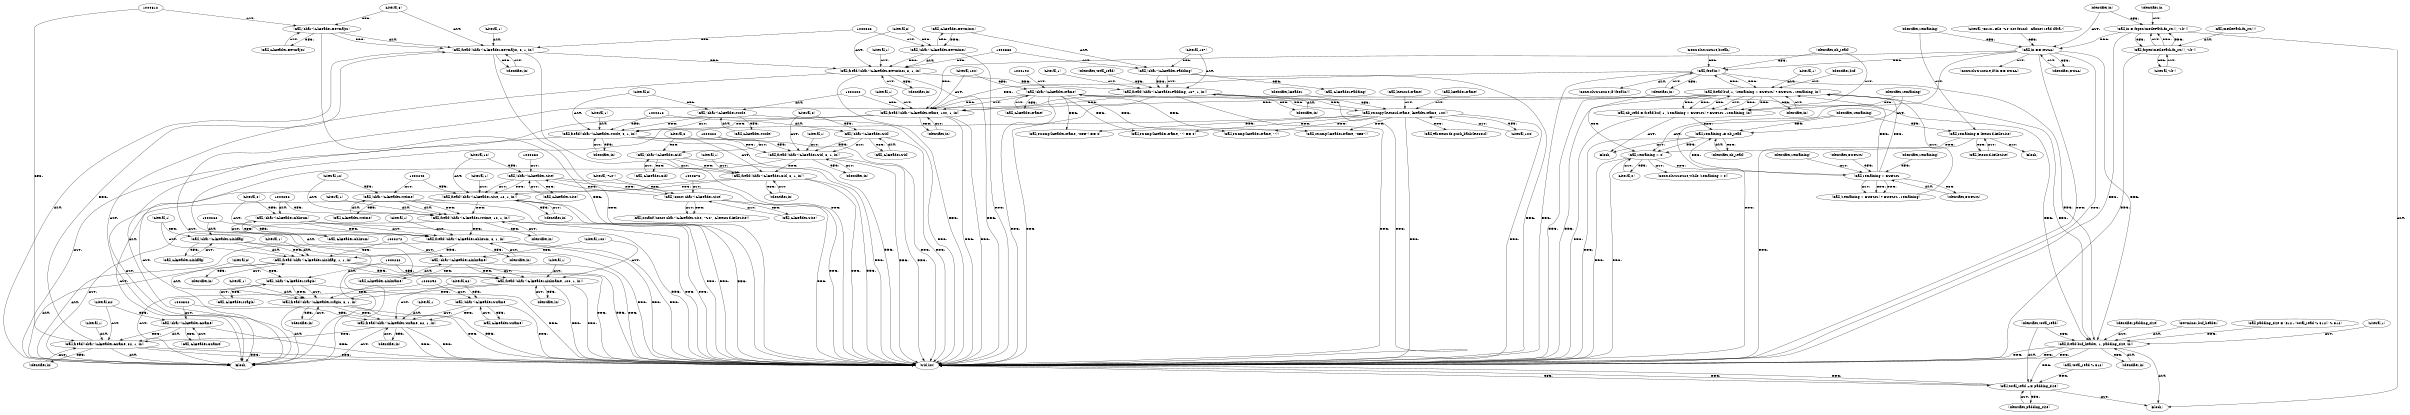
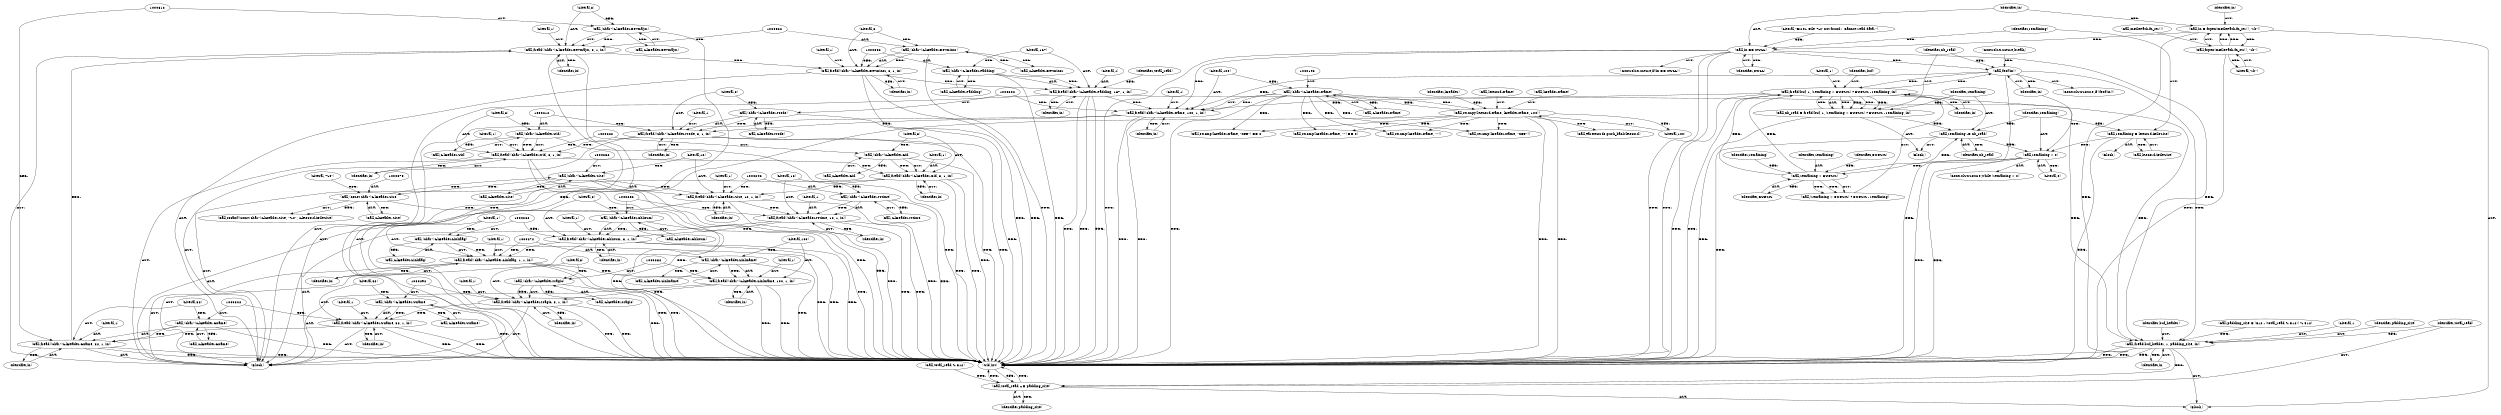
  digraph {
    n1 [label="(Call,fread((char*)&lHeader.Devmajor, 8, 1, in))"]
    n2 [label="(Call,fread((char*)&lHeader.Devminor, 8, 1, in))"]
    n3 [label="(Uid,int)"]
    n4 [label="(Identifier,in)"]
    n5 [label="(Block,)"]
    n6 [label="(Call,fread((char*)&lHeader.Padding, 167, 1, in))"]
    n7 [label="(Identifier,in)"]
    n8 [label="(Call,total_read += padding_size)"]
    n9 [label="(Call,(char*)&lHeader.Devmajor)"]
    n10 [label="(Call,&lHeader.Devmajor)"]
    n11 [label="(Call,fread((char*)&lHeader.Gname, 32, 1, in))"]
    n12 [label="(Identifier,in)"]
    n13 [label="(Call,(char*)&lHeader.Gname)"]
    n14 [label="(Call,&lHeader.Gname)"]
    n15 [label="(Call,fread((char*)&lHeader.Uname, 32, 1, in))"]
    n16 [label="(Identifier,in)"]
    n17 [label="(Call,(char*)&lHeader.Uname)"]
    n18 [label="(Call,&lHeader.Uname)"]
    n19 [label="(Call,fread((char*)&lHeader.Magic, 8, 1, in))"]
    n20 [label="(Identifier,in)"]
    n21 [label="(Call,(char*)&lHeader.Magic)"]
    n22 [label="(Call,&lHeader.Magic)"]
    n23 [label="(Call,fread((char*)&lHeader.Linkname, 100, 1, in))"]
    n24 [label="(Identifier,in)"]
    n25 [label="(Call,(char*)&lHeader.Linkname)"]
    n26 [label="(Call,&lHeader.Linkname)"]
    n27 [label="(Call,fread((char*)&lHeader.Linkflag, 1, 1, in))"]
    n28 [label="(Identifier,in)"]
    n29 [label="(Call,(char*)&lHeader.Linkflag)"]
    n30 [label="(Call,&lHeader.Linkflag)"]
    n31 [label="(Call,fread((char*)&lHeader.Chksum, 8, 1, in))"]
    n32 [label="(Identifier,in)"]
    n33 [label="(Call,(char*)&lHeader.Chksum)"]
    n34 [label="(Call,&lHeader.Chksum)"]
    n35 [label="(Call,fread((char*)&lHeader.Mtime, 12, 1, in))"]
    n36 [label="(Identifier,in)"]
    n37 [label="(Call,(char*)&lHeader.Mtime)"]
    n38 [label="(Call,&lHeader.Mtime)"]
    n39 [label="(Call,fread((char*)&lHeader.Size, 12, 1, in))"]
    n40 [label="(Identifier,in)"]
    n41 [label="(Call,(char*)&lHeader.Size)"]
    n42 [label="(Call,(const char*)&lHeader.Size)"]
    n43 [label="(Call,&lHeader.Size)"]
    n44 [label="(Call,&lHeader.Size)"]
    n45 [label="(Call,sscanf((const char*)&lHeader.Size, \"%o\", &lRecord.iFileSize))"]
    n46 [label="(Call,fread((char*)&lHeader.Gid, 8, 1, in))"]
    n47 [label="(Identifier,in)"]
    n48 [label="(Call,(char*)&lHeader.Gid)"]
    n49 [label="(Call,&lHeader.Gid)"]
    n50 [label="(Call,fread((char*)&lHeader.Uid, 8, 1, in))"]
    n51 [label="(Identifier,in)"]
    n52 [label="(Call,(char*)&lHeader.Uid)"]
    n53 [label="(Call,&lHeader.Uid)"]
    n54 [label="(Call,fread((char*)&lHeader.Mode, 8, 1, in))"]
    n55 [label="(Identifier,in)"]
    n56 [label="(Call,(char*)&lHeader.Mode)"]
    n57 [label="(Call,&lHeader.Mode)"]
    n58 [label="(Call,fread((char*)&lHeader.Name, 100, 1, in))"]
    n59 [label="(Identifier,in)"]
    n60 [label="(Call,(char*)&lHeader.Name)"]
    n61 [label="(Call,strncpy(lRecord.Name, lHeader.Name, 100))"]
    n62 [label="(Call,strcmp(lHeader.Name, \"\xFF\"))"]
    n63 [label="(Call,&lHeader.Name)"]
    n64 [label="(Call,strcmp(lHeader.Name, \"\xFF\") == 0)"]
    n65 [label="(Call,strcmp(lHeader.Name, \"\") == 0)"]
    n66 [label="(Call,strcmp(lHeader.Name, \"\"))"]
    n67 [label="(Call,TarRecords.push_back(lRecord))"]
    n68 [label="(Literal,100)"]
    n69 [label="(Call,fread(buf_header, 1, padding_size, in))"]
    n70 [label="(Identifier,in)"]
    n71 [label="(Block,)"]
    n72 [label="(Identifier,in)"]
    n73 [label="(Call,(char*)&lHeader.Padding)"]
    n74 [label="(Call,&lHeader.Padding)"]
    n75 [label="(Call,(char*)&lHeader.Devminor)"]
    n76 [label="(Call,&lHeader.Devminor)"]
    n77 [label="(Call,in == NULL)"]
    n78 [label="(Call,feof(in))"]
    n79 [label="(Identifier,NULL)"]
    n80 [label="(ControlStructure,if(in == NULL))"]
    n81 [label="(Call,fread(buf, 1, (remaining > BUFSIZ) ? BUFSIZ : remaining, in))"]
    n82 [label="(Identifier,in)"]
    n83 [label="(ControlStructure,if (feof(in)))"]
    n84 [label="(Call,in = fopen(mFilePath.fn_str(), \"rb\"))"]
    n85 [label="(Call,fopen(mFilePath.fn_str(), \"rb\"))"]
    n86 [label="(Literal,\"rb\")"]
    n87 [label="(Call,nb_read = fread(buf, 1, (remaining > BUFSIZ) ? BUFSIZ : remaining, in))"]
    n88 [label="(Identifier,in)"]
    n89 [label="(Call,remaining -= nb_read)"]
    n90 [label="(Block,)"]
    n91 [label="(Call,remaining > BUFSIZ)"]
    n92 [label="(Call,(remaining > BUFSIZ) ? BUFSIZ : remaining)"]
    n93 [label="(Identifier,BUFSIZ)"]
    n94 [label="(Call,remaining > 0)"]
    n95 [label="(Identifier,nb_read)"]
    n96 [label="(ControlStructure,while (remaining > 0))"]
    n97 [label="(Literal,0)"]
    n98 [label="(Call,remaining = lRecord.iFileSize)"]
    n99 [label="(Call,lRecord.iFileSize)"]
    n100 [label="(Block,)"]
    n101 [label="(Identifier,padding_size)"]
    n102 [label="(Call,total_read % 512)"]
    n103 [label="(Identifier,padding_size)"]
    n104 [label="(Identifier,in)"]
    n105 [label="(Identifier,remaining)"]
    n106 [label="(Literal,1)"]
    n107 [label="(Literal,1)"]
    n108 [label="(Literal,\"%o\")"]
    n109 [label="(Literal,1)"]
    n110 [label="(Identifier,buf)"]
-   n111 [label="(Devminor,buf_header)"]
+   n111 [label="(Identifier,buf_header)"]
    n112 [label="(Call,lRecord.Name)"]
    n113 [label="(Identifier,remaining)"]
    n114 [label="(Literal,12)"]
    n115 [label="(Literal,8)"]
    n116 [label="(Literal,1)"]
    n117 [label="(Identifier,nb_read)"]
    n118 [label="(ControlStructure,break;)"]
    n119 [label="(Call,mFilePath.fn_str())"]
    n120 [label="(Identifier,BUFSIZ)"]
    n121 [label="(Literal,8)"]
    n122 [label="(Identifier,remaining)"]
    n123 [label="(Literal,1)"]
    n124 [label="(Literal,1)"]
    n125 [label="(Identifier,total_read)"]
    n126 [label="(Literal,32)"]
    n127 [label="(Literal,1)"]
    n128 [label="(Literal,8)"]
    n129 [label="(Literal,1)"]
    n130 [label="(Literal,1)"]
    n131 [label="(Literal,1)"]
    n132 [label="(Literal,100)"]
    n133 [label="(Literal,\"Error: File '%s' not found!  Cannot read data.\")"]
    n134 [label="(Literal,1)"]
    n135 [label="(Call,lHeader.Name)"]
    n136 [label="(Literal,1)"]
    n137 [label="(Literal,1)"]
    n138 [label="(Literal,32)"]
    n139 [label="(Literal,100)"]
    n140 [label="(Identifier,in)"]
    n141 [label="(Call,padding_size = (512 - (total_read % 512)) % 512)"]
    n142 [label="(Identifier,total_read)"]
    n143 [label="(Literal,1)"]
    n144 [label="(Identifier,remaining)"]
    n145 [label="(Literal,1)"]
    n146 [label="(Identifier,remaining)"]
    n147 [label="(Literal,8)"]
    n148 [label="(Literal,1)"]
    n149 [label="(Literal,1)"]
    n150 [label="(Literal,167)"]
    n151 [label="(Literal,12)"]
    n152 [label="(Literal,8)"]
    n153 [label="(Identifier,lHeader)"]
    n154 [label="(Literal,8)"]
    n155 [label="(Literal,8)"]
    n156 [label="(Literal,1)"]
    1000322
    1000312
    1000302
    1000292
    1000282
    1000272
    1000262
    1000252
    1000242
    1000232
    1000373
    1000222
    1000212
    1000202
    1000192
    1000332
    n1 -> n2 [label="DDG: "]
    n1 -> n3 [label="DDG: "]
    n1 -> n3 [label="DDG: "]
    n1 -> n4 [label="CFG: "]
    n1 -> n5 [label="AST: "]
    n2 -> n3 [label="DDG: "]
    n2 -> n3 [label="DDG: "]
    n2 -> n5 [label="AST: "]
    n2 -> n6 [label="DDG: "]
    n2 -> n7 [label="CFG: "]
    n3 -> n8 [label="CFG: "]
    n4 -> n1 [label="AST: "]
    n6 -> n3 [label="DDG: "]
    n6 -> n3 [label="DDG: "]
    n6 -> n3 [label="DDG: "]
    n6 -> n5 [label="AST: "]
    n6 -> n58 [label="DDG: "]
    n6 -> n69 [label="DDG: "]
    n6 -> n70 [label="CFG: "]
    n7 -> n2 [label="AST: "]
    n8 -> n3 [label="DDG: "]
    n8 -> n3 [label="DDG: "]
    n8 -> n71 [label="AST: "]
    n8 -> n101 [label="CFG: "]
    n9 -> n1 [label="AST: "]
    n9 -> n1 [label="DDG: "]
    n9 -> n3 [label="DDG: "]
    n9 -> n10 [label="CFG: "]
    n10 -> n9 [label="AST: "]
    n11 -> n1 [label="DDG: "]
    n11 -> n3 [label="DDG: "]
    n11 -> n3 [label="DDG: "]
    n11 -> n5 [label="AST: "]
    n11 -> n12 [label="CFG: "]
    n12 -> n11 [label="AST: "]
    n13 -> n3 [label="DDG: "]
    n13 -> n11 [label="AST: "]
    n13 -> n11 [label="DDG: "]
    n13 -> n14 [label="CFG: "]
    n14 -> n13 [label="AST: "]
    n15 -> n3 [label="DDG: "]
    n15 -> n3 [label="DDG: "]
    n15 -> n5 [label="AST: "]
    n15 -> n11 [label="DDG: "]
    n15 -> n16 [label="CFG: "]
    n16 -> n15 [label="AST: "]
    n17 -> n3 [label="DDG: "]
    n17 -> n15 [label="AST: "]
    n17 -> n15 [label="DDG: "]
    n17 -> n18 [label="CFG: "]
    n18 -> n17 [label="AST: "]
    n19 -> n3 [label="DDG: "]
    n19 -> n3 [label="DDG: "]
    n19 -> n5 [label="AST: "]
    n19 -> n15 [label="DDG: "]
    n19 -> n20 [label="CFG: "]
    n20 -> n19 [label="AST: "]
    n21 -> n3 [label="DDG: "]
    n21 -> n19 [label="AST: "]
    n21 -> n19 [label="DDG: "]
    n21 -> n22 [label="CFG: "]
    n22 -> n21 [label="AST: "]
    n23 -> n3 [label="DDG: "]
    n23 -> n3 [label="DDG: "]
    n23 -> n5 [label="AST: "]
    n23 -> n19 [label="DDG: "]
    n23 -> n24 [label="CFG: "]
    n24 -> n23 [label="AST: "]
    n25 -> n3 [label="DDG: "]
    n25 -> n23 [label="AST: "]
    n25 -> n23 [label="DDG: "]
    n25 -> n26 [label="CFG: "]
    n26 -> n25 [label="AST: "]
    n27 -> n3 [label="DDG: "]
    n27 -> n3 [label="DDG: "]
    n27 -> n5 [label="AST: "]
    n27 -> n23 [label="DDG: "]
    n27 -> n28 [label="CFG: "]
    n28 -> n27 [label="AST: "]
    n29 -> n3 [label="DDG: "]
    n29 -> n27 [label="AST: "]
    n29 -> n27 [label="DDG: "]
    n29 -> n30 [label="CFG: "]
    n30 -> n29 [label="AST: "]
    n31 -> n3 [label="DDG: "]
    n31 -> n3 [label="DDG: "]
    n31 -> n5 [label="AST: "]
    n31 -> n27 [label="DDG: "]
    n31 -> n32 [label="CFG: "]
    n32 -> n31 [label="AST: "]
    n33 -> n3 [label="DDG: "]
    n33 -> n31 [label="AST: "]
    n33 -> n31 [label="DDG: "]
    n33 -> n34 [label="CFG: "]
    n34 -> n33 [label="AST: "]
    n35 -> n3 [label="DDG: "]
    n35 -> n3 [label="DDG: "]
    n35 -> n5 [label="AST: "]
    n35 -> n31 [label="DDG: "]
    n35 -> n36 [label="CFG: "]
    n36 -> n35 [label="AST: "]
    n37 -> n3 [label="DDG: "]
    n37 -> n35 [label="AST: "]
    n37 -> n35 [label="DDG: "]
    n37 -> n38 [label="CFG: "]
    n38 -> n37 [label="AST: "]
    n39 -> n3 [label="DDG: "]
    n39 -> n3 [label="DDG: "]
    n39 -> n5 [label="AST: "]
    n39 -> n35 [label="DDG: "]
    n39 -> n40 [label="CFG: "]
    n40 -> n39 [label="AST: "]
    n41 -> n3 [label="DDG: "]
    n41 -> n39 [label="AST: "]
    n41 -> n39 [label="DDG: "]
    n41 -> n42 [label="DDG: "]
    n41 -> n43 [label="CFG: "]
    n42 -> n3 [label="DDG: "]
    n42 -> n41 [label="DDG: "]
    n42 -> n44 [label="CFG: "]
    n42 -> n45 [label="AST: "]
    n42 -> n45 [label="DDG: "]
    n43 -> n41 [label="AST: "]
    n44 -> n42 [label="AST: "]
    n46 -> n3 [label="DDG: "]
    n46 -> n3 [label="DDG: "]
    n46 -> n5 [label="AST: "]
    n46 -> n39 [label="DDG: "]
    n46 -> n47 [label="CFG: "]
    n47 -> n46 [label="AST: "]
    n48 -> n3 [label="DDG: "]
    n48 -> n46 [label="AST: "]
    n48 -> n46 [label="DDG: "]
    n48 -> n49 [label="CFG: "]
    n49 -> n48 [label="AST: "]
    n50 -> n3 [label="DDG: "]
    n50 -> n3 [label="DDG: "]
    n50 -> n5 [label="AST: "]
    n50 -> n46 [label="DDG: "]
    n50 -> n51 [label="CFG: "]
    n51 -> n50 [label="AST: "]
    n52 -> n3 [label="DDG: "]
    n52 -> n50 [label="AST: "]
    n52 -> n50 [label="DDG: "]
    n52 -> n53 [label="CFG: "]
    n53 -> n52 [label="AST: "]
    n54 -> n3 [label="DDG: "]
    n54 -> n3 [label="DDG: "]
    n54 -> n5 [label="AST: "]
    n54 -> n50 [label="DDG: "]
    n54 -> n55 [label="CFG: "]
    n55 -> n54 [label="AST: "]
    n56 -> n3 [label="DDG: "]
    n56 -> n54 [label="AST: "]
    n56 -> n54 [label="DDG: "]
    n56 -> n57 [label="CFG: "]
    n57 -> n56 [label="AST: "]
    n58 -> n3 [label="DDG: "]
    n58 -> n3 [label="DDG: "]
    n58 -> n5 [label="AST: "]
    n58 -> n54 [label="DDG: "]
    n58 -> n59 [label="CFG: "]
    n59 -> n58 [label="AST: "]
    n60 -> n3 [label="DDG: "]
    n60 -> n58 [label="AST: "]
    n60 -> n58 [label="DDG: "]
    n60 -> n61 [label="DDG: "]
    n60 -> n62 [label="DDG: "]
    n60 -> n63 [label="CFG: "]
    n60 -> n64 [label="DDG: "]
    n60 -> n65 [label="DDG: "]
    n60 -> n66 [label="DDG: "]
    n61 -> n3 [label="DDG: "]
    n61 -> n3 [label="DDG: "]
    n61 -> n5 [label="AST: "]
    n61 -> n60 [label="DDG: "]
    n61 -> n62 [label="DDG: "]
    n61 -> n64 [label="DDG: "]
    n61 -> n65 [label="DDG: "]
    n61 -> n66 [label="DDG: "]
    n61 -> n67 [label="DDG: "]
    n61 -> n68 [label="CFG: "]
    n63 -> n60 [label="AST: "]
    n68 -> n61 [label="AST: "]
    n69 -> n3 [label="DDG: "]
    n69 -> n3 [label="DDG: "]
    n69 -> n3 [label="DDG: "]
    n69 -> n8 [label="DDG: "]
    n69 -> n71 [label="AST: "]
    n69 -> n72 [label="CFG: "]
    n70 -> n6 [label="AST: "]
    n72 -> n69 [label="AST: "]
    n73 -> n3 [label="DDG: "]
    n73 -> n6 [label="AST: "]
    n73 -> n6 [label="DDG: "]
    n73 -> n74 [label="CFG: "]
-   n76 -> n73 [label="AST: "]
+   n74 -> n73 [label="AST: "]
    n75 -> n2 [label="AST: "]
    n75 -> n2 [label="DDG: "]
    n75 -> n3 [label="DDG: "]
    n75 -> n76 [label="CFG: "]
    n76 -> n75 [label="DDG: "]
    n77 -> n3 [label="DDG: "]
    n77 -> n3 [label="DDG: "]
    n77 -> n3 [label="DDG: "]
    n77 -> n58 [label="DDG: "]
    n77 -> n69 [label="DDG: "]
    n77 -> n78 [label="DDG: "]
    n77 -> n79 [label="CFG: "]
    n77 -> n80 [label="AST: "]
    n78 -> n3 [label="DDG: "]
    n78 -> n58 [label="DDG: "]
    n78 -> n69 [label="DDG: "]
    n78 -> n81 [label="DDG: "]
    n78 -> n82 [label="CFG: "]
    n78 -> n83 [label="AST: "]
    n79 -> n77 [label="AST: "]
    n81 -> n3 [label="DDG: "]
    n81 -> n3 [label="DDG: "]
    n81 -> n58 [label="DDG: "]
    n81 -> n69 [label="DDG: "]
    n81 -> n78 [label="DDG: "]
    n81 -> n87 [label="AST: "]
    n81 -> n87 [label="DDG: "]
    n81 -> n87 [label="DDG: "]
    n81 -> n87 [label="DDG: "]
    n81 -> n87 [label="DDG: "]
    n81 -> n88 [label="CFG: "]
    n82 -> n78 [label="AST: "]
    n82 -> n94 [label="CFG: "]
    n84 -> n3 [label="DDG: "]
    n84 -> n71 [label="AST: "]
    n84 -> n77 [label="DDG: "]
    n84 -> n85 [label="CFG: "]
    n85 -> n3 [label="DDG: "]
    n85 -> n84 [label="AST: "]
    n85 -> n84 [label="DDG: "]
    n85 -> n84 [label="DDG: "]
    n85 -> n86 [label="CFG: "]
    n86 -> n85 [label="AST: "]
    n87 -> n3 [label="DDG: "]
    n87 -> n81 [label="CFG: "]
    n87 -> n89 [label="DDG: "]
    n87 -> n90 [label="AST: "]
    n88 -> n81 [label="AST: "]
    n89 -> n3 [label="DDG: "]
    n89 -> n90 [label="AST: "]
    n89 -> n94 [label="DDG: "]
    n89 -> n95 [label="CFG: "]
    n91 -> n81 [label="DDG: "]
    n91 -> n81 [label="DDG: "]
    n91 -> n89 [label="DDG: "]
    n91 -> n92 [label="AST: "]
    n91 -> n92 [label="DDG: "]
    n91 -> n92 [label="DDG: "]
    n91 -> n93 [label="CFG: "]
    n92 -> n81 [label="AST: "]
    n93 -> n91 [label="AST: "]
    n94 -> n3 [label="DDG: "]
    n94 -> n3 [label="DDG: "]
    n94 -> n91 [label="DDG: "]
    n94 -> n96 [label="AST: "]
    n94 -> n97 [label="CFG: "]
    n95 -> n89 [label="AST: "]
    n97 -> n94 [label="AST: "]
    n98 -> n3 [label="DDG: "]
    n98 -> n94 [label="DDG: "]
    n98 -> n99 [label="CFG: "]
    n98 -> n100 [label="AST: "]
    n99 -> n98 [label="AST: "]
    n101 -> n8 [label="AST: "]
    n102 -> n8 [label="DDG: "]
    n103 -> n69 [label="AST: "]
    n104 -> n84 [label="AST: "]
    n105 -> n77 [label="CFG: "]
    n105 -> n98 [label="AST: "]
    n106 -> n27 [label="AST: "]
    n107 -> n35 [label="AST: "]
    n108 -> n42 [label="CFG: "]
    n109 -> n58 [label="AST: "]
    n110 -> n81 [label="AST: "]
    n111 -> n69 [label="AST: "]
    n112 -> n61 [label="AST: "]
    n113 -> n91 [label="AST: "]
    n114 -> n35 [label="AST: "]
    n114 -> n37 [label="CFG: "]
    n115 -> n54 [label="AST: "]
    n115 -> n56 [label="CFG: "]
    n116 -> n81 [label="AST: "]
    n117 -> n78 [label="CFG: "]
    n117 -> n87 [label="AST: "]
    n118 -> n78 [label="CFG: "]
    n119 -> n85 [label="AST: "]
    n120 -> n91 [label="CFG: "]
    n121 -> n46 [label="AST: "]
    n121 -> n48 [label="CFG: "]
    n122 -> n89 [label="CFG: "]
    n122 -> n94 [label="AST: "]
    n122 -> n98 [label="CFG: "]
    n123 -> n27 [label="AST: "]
    n123 -> n29 [label="CFG: "]
    n124 -> n6 [label="AST: "]
    n125 -> n8 [label="AST: "]
    n125 -> n69 [label="CFG: "]
    n126 -> n15 [label="AST: "]
    n126 -> n17 [label="CFG: "]
    n127 -> n2 [label="AST: "]
    n128 -> n2 [label="AST: "]
    n128 -> n75 [label="CFG: "]
    n129 -> n23 [label="AST: "]
    n130 -> n1 [label="AST: "]
    n131 -> n46 [label="AST: "]
    n132 -> n23 [label="AST: "]
    n132 -> n25 [label="CFG: "]
    n133 -> n77 [label="CFG: "]
    n134 -> n50 [label="AST: "]
    n135 -> n61 [label="AST: "]
    n136 -> n11 [label="AST: "]
    n137 -> n39 [label="AST: "]
    n138 -> n11 [label="AST: "]
    n138 -> n13 [label="CFG: "]
    n139 -> n58 [label="AST: "]
    n139 -> n60 [label="CFG: "]
    n140 -> n77 [label="AST: "]
    n140 -> n84 [label="CFG: "]
    n141 -> n69 [label="DDG: "]
    n142 -> n6 [label="CFG: "]
    n143 -> n31 [label="AST: "]
    n144 -> n87 [label="CFG: "]
    n144 -> n89 [label="AST: "]
    n145 -> n54 [label="AST: "]
    n146 -> n91 [label="CFG: "]
    n147 -> n1 [label="AST: "]
    n147 -> n9 [label="CFG: "]
    n148 -> n15 [label="AST: "]
    n149 -> n69 [label="AST: "]
    n150 -> n6 [label="AST: "]
    n150 -> n73 [label="CFG: "]
    n151 -> n39 [label="AST: "]
    n151 -> n41 [label="CFG: "]
    n152 -> n50 [label="AST: "]
    n152 -> n52 [label="CFG: "]
    n153 -> n61 [label="CFG: "]
    n154 -> n31 [label="AST: "]
    n154 -> n33 [label="CFG: "]
    n155 -> n19 [label="AST: "]
    n155 -> n21 [label="CFG: "]
    n156 -> n19 [label="AST: "]
    1000322 -> n1 [label="CFG: "]
    1000322 -> n75 [label="AST: "]
    1000312 -> n9 [label="AST: "]
    1000312 -> n11 [label="CFG: "]
    1000302 -> n13 [label="AST: "]
    1000302 -> n15 [label="CFG: "]
    1000292 -> n17 [label="AST: "]
    1000292 -> n19 [label="CFG: "]
    1000282 -> n21 [label="AST: "]
    1000282 -> n23 [label="CFG: "]
    1000272 -> n25 [label="AST: "]
    1000272 -> n27 [label="CFG: "]
    1000262 -> n29 [label="AST: "]
    1000262 -> n31 [label="CFG: "]
    1000252 -> n33 [label="AST: "]
    1000252 -> n35 [label="CFG: "]
    1000242 -> n37 [label="AST: "]
    1000242 -> n39 [label="CFG: "]
    1000232 -> n41 [label="AST: "]
    1000373 -> n42 [label="AST: "]
    1000222 -> n48 [label="AST: "]
    1000222 -> n50 [label="CFG: "]
    1000212 -> n52 [label="AST: "]
    1000212 -> n54 [label="CFG: "]
    1000202 -> n56 [label="AST: "]
    1000202 -> n58 [label="CFG: "]
    1000192 -> n60 [label="AST: "]
    1000332 -> n2 [label="CFG: "]
    1000332 -> n73 [label="AST: "]
  }
